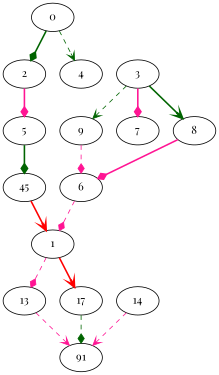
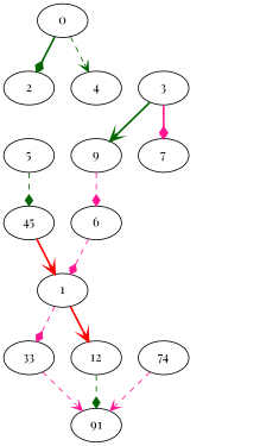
  digraph {
    "Duplicate states"=0
    GraphType=S_P
    "Max states in OPEN"=0
    Modes="120000ms; topo-ordered tasks, ; Pruning: task equivalence, fixed order ready list, ; F-value: ; Optimisation: best schedule length (SL) optimisation on equal, "
    NumberOfTasks=16
    "Pruned using list schedule length"=622370
    "States removed from OPEN"=0
    TargetSystem="Homogeneous-2"
    "Time to schedule (ms)"=1459
    "Total idle time"=15
    "Total schedule length"=79
    "Total sequential time"=127
    "Total states created"=1955689
    fontname="Playfair Display"
    node [Processor=0 Weight=9 fontname="Playfair Display"]
    edge [Weight=4 arrowhead=diamond color=deeppink fontname="Playfair Display" style=bold]
    0 ["Finish time"=5 "Start time"=0 Weight=5]
    2 ["Finish time"=16 "Start time"=5 Weight=11]
    4 ["Finish time"=36 Processor=1 "Start time"=27]
    5 ["Finish time"=21 "Start time"=16 Weight=5]
    3 ["Finish time"=15 Processor=1 "Start time"=7 Weight=8]
    9 ["Finish time"=39 "Start time"=28 Weight=11]
    7 ["Finish time"=28 "Start time"=21 Weight=7]
-   8 ["Finish time"=27 Processor=1 "Start time"=15 Weight=12]
    n9 ["Finish time"=48 "Start time"=39 label=45]
    6 ["Finish time"=51 Processor=1 "Start time"=48 Weight=3]
    1 ["Finish time"=54 Processor=1 "Start time"=51 Weight=3]
-   13 ["Finish time"=65 "Start time"=56]
-   12 ["Finish time"=72 "Start time"=65 Weight=7 label=17]
+   13 ["Finish time"=65 "Start time"=56 label=33]
+   12 ["Finish time"=72 "Start time"=65 Weight=7]
    n14 ["Finish time"=79 "Start time"=72 Weight=7 label=91]
-   14 ["Finish time"=63 Processor=1 "Start time"=54]
+   14 ["Finish time"=63 Processor=1 "Start time"=54 label=74]
    0 -> 2 [Weight=6 color=darkgreen]
    0 -> 4 [arrowhead=vee color=darkgreen style=dashed]
-   2 -> 5
-   5 -> n9 [Weight=9 color=darkgreen]
-   3 -> 9 [Weight=6 arrowhead=vee color=darkgreen style=dashed]
+   5 -> n9 [Weight=9 color=darkgreen style=dashed]
+   3 -> 9 [Weight=6 arrowhead=vee color=darkgreen]
    3 -> 7 [Weight=2]
-   3 -> 8 [Weight=5 arrowhead=vee color=darkgreen]
    9 -> 6 [Weight=9 style=dashed]
-   8 -> 6 [Weight=3]
    n9 -> 1 [Weight=3 arrowhead=vee color=red]
    6 -> 1 [style=dashed]
    1 -> 13 [Weight=2 style=dashed]
    1 -> 12 [Weight=10 arrowhead=vee color=red]
    13 -> n14 [Weight=9 arrowhead=vee style=dashed]
    12 -> n14 [Weight=8 color=darkgreen style=dashed]
    14 -> n14 [arrowhead=vee style=dashed]
  }
